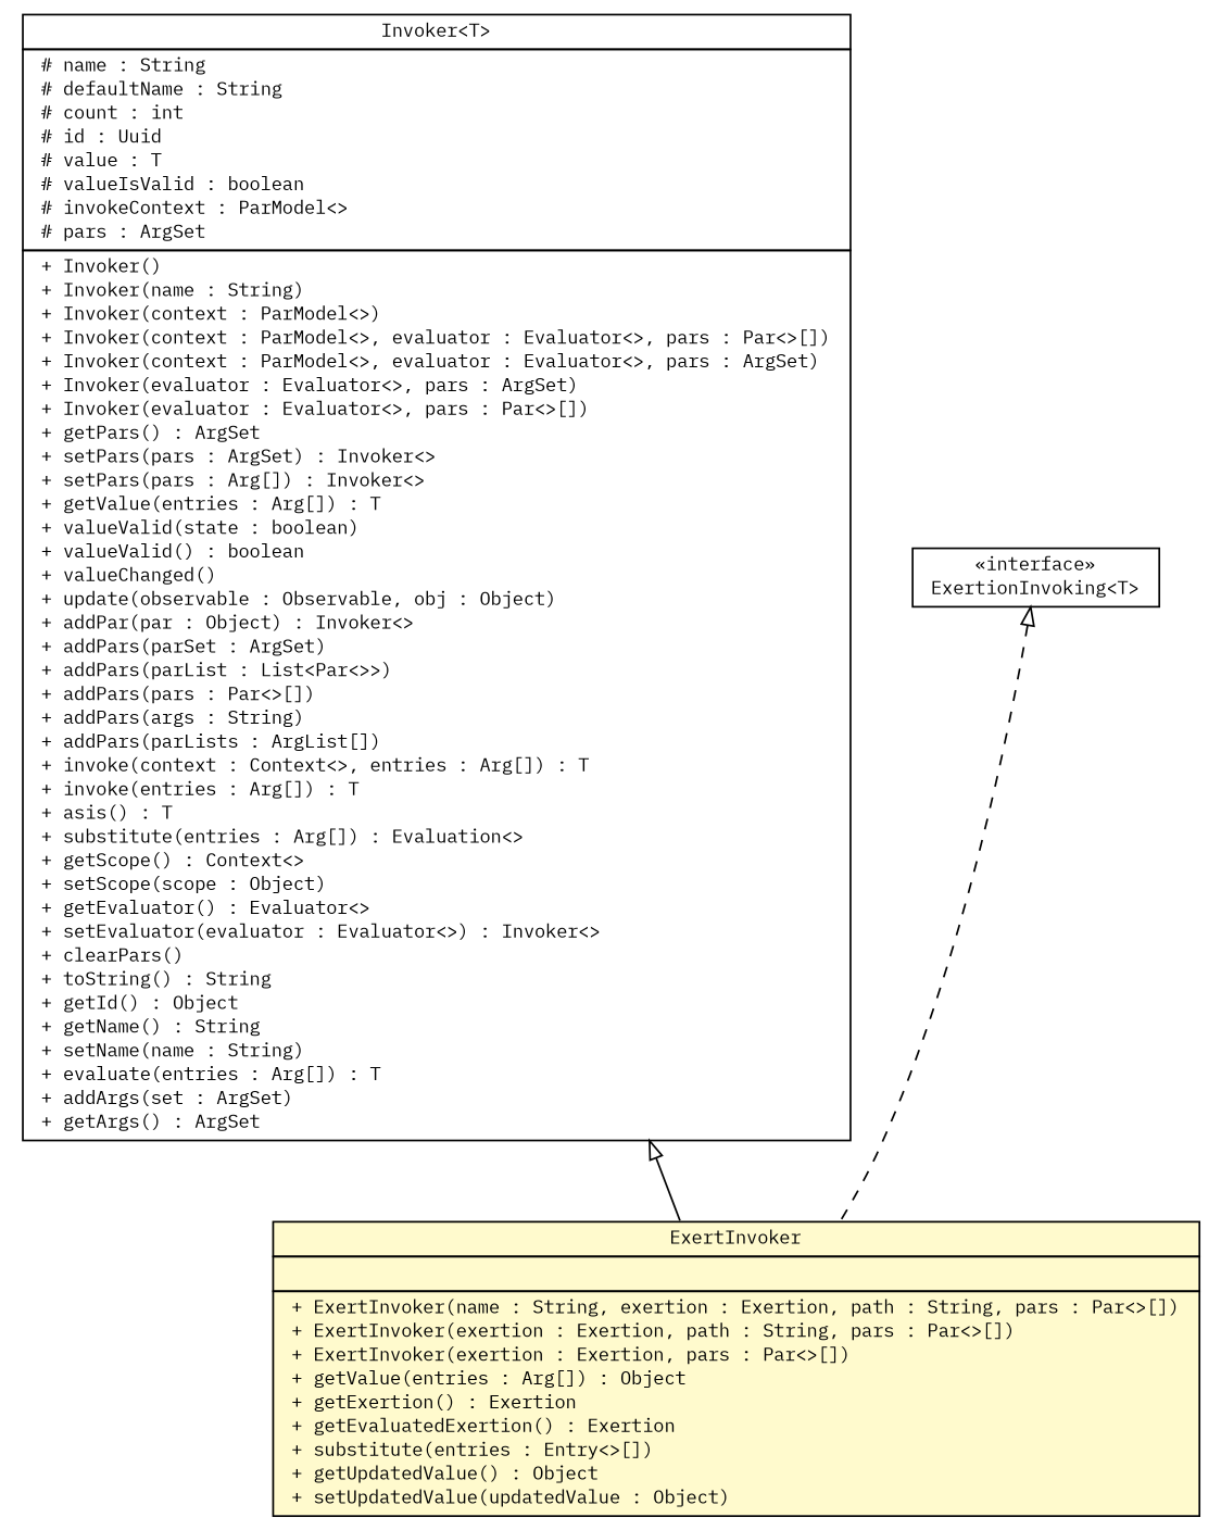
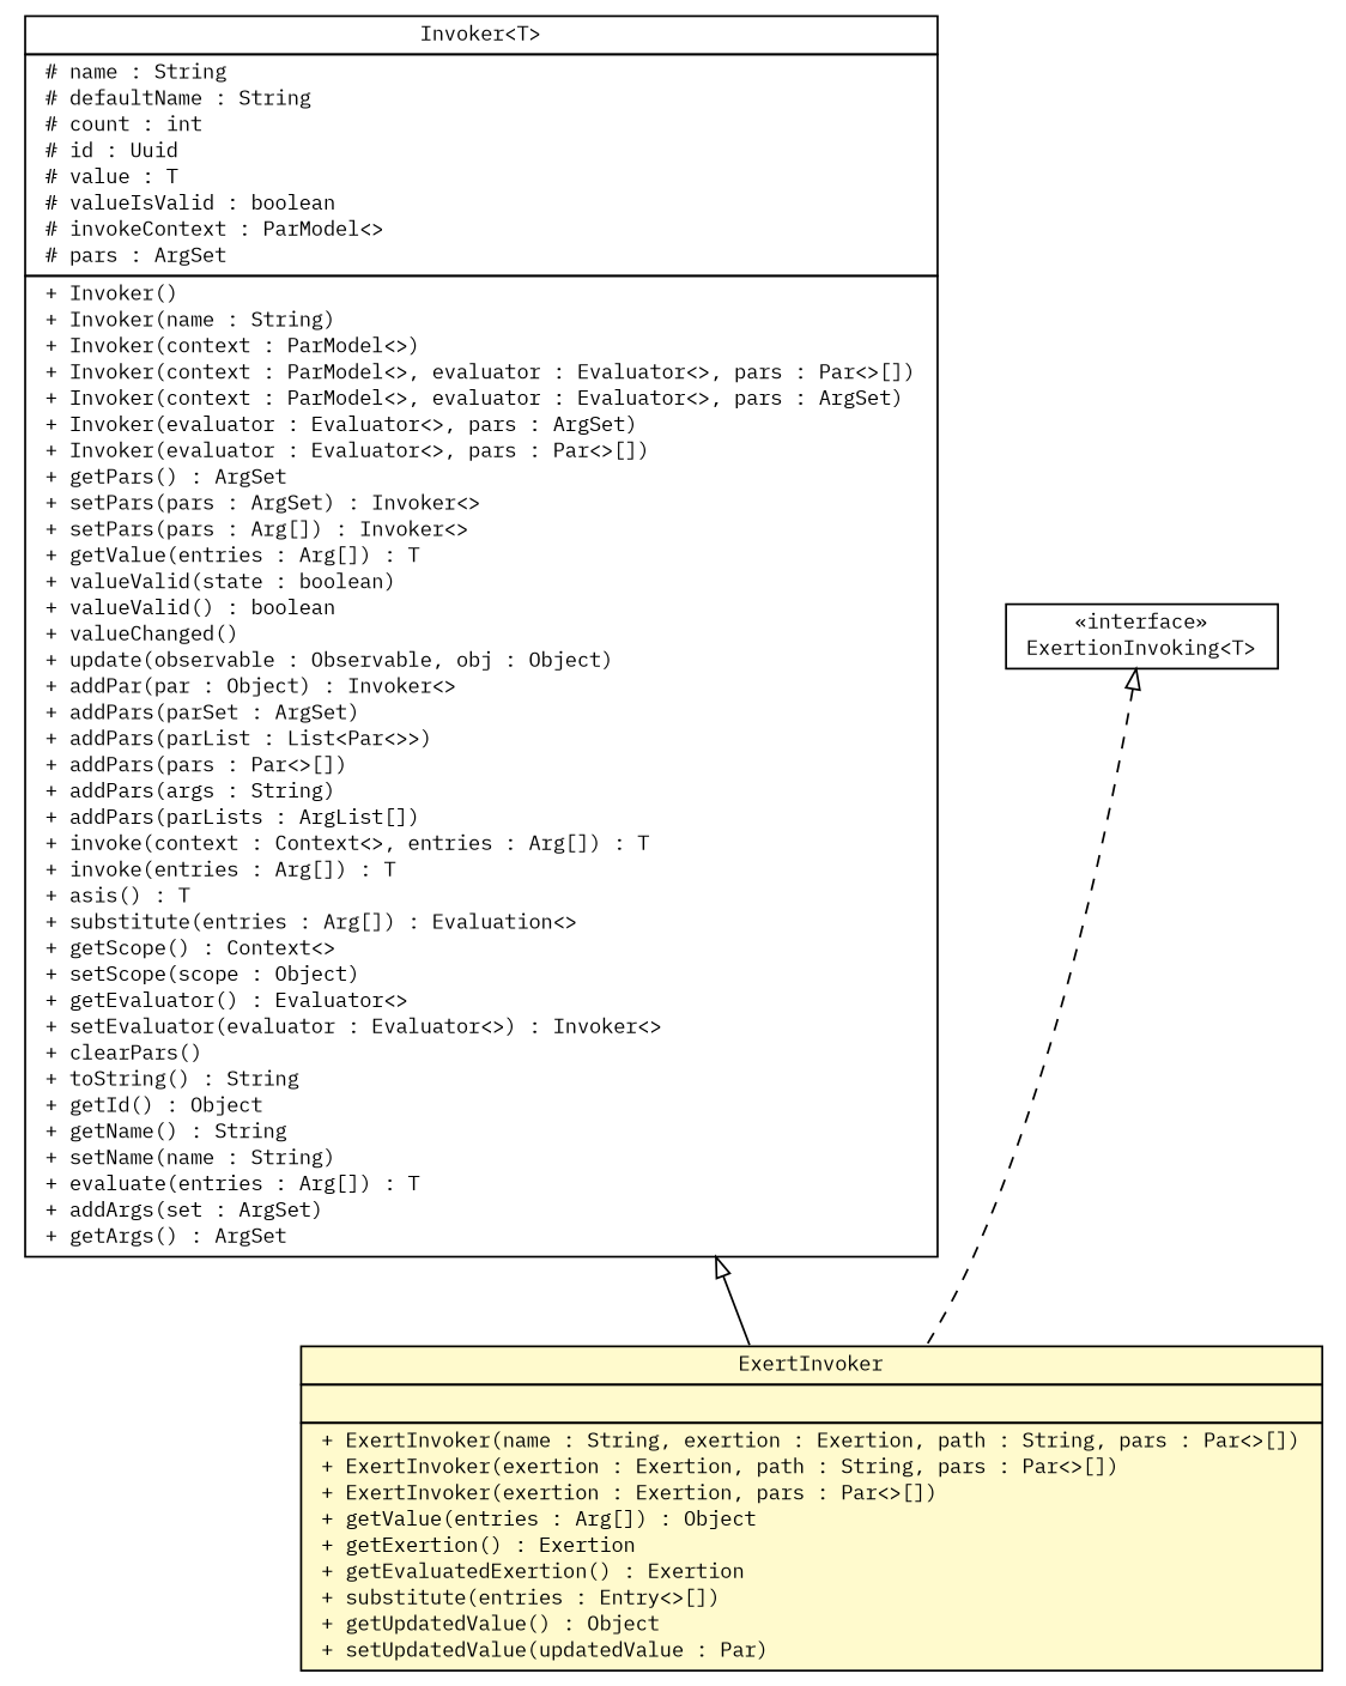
  digraph {
    fontname="IBM Plex Mono"
    nodesep=0.25
    ranksep=0.5
    node [fontcolor=black fontname="IBM Plex Mono" fontsize=10.0 shape=plaintext]
    edge [arrowtail=empty dir=back fontname="IBM Plex Mono" fontsize=10 headport=p labelfontname=Helvetica labelfontsize=10 tailport=p]
-   n1 [label=<<table title="sorcer.core.invoker.ExertInvoker" border="0" cellborder="1" cellspacing="0" cellpadding="2" port="p" bgcolor="lemonChiffon" href="./ExertInvoker.html"> 		<tr><td><table border="0" cellspacing="0" cellpadding="1"> <tr><td align="center" balign="center"> ExertInvoker </td></tr> 		</table></td></tr> 		<tr><td><table border="0" cellspacing="0" cellpadding="1"> <tr><td align="left" balign="left">  </td></tr> 		</table></td></tr> 		<tr><td><table border="0" cellspacing="0" cellpadding="1"> <tr><td align="left" balign="left"> + ExertInvoker(name : String, exertion : Exertion, path : String, pars : Par&lt;&gt;[]) </td></tr> <tr><td align="left" balign="left"> + ExertInvoker(exertion : Exertion, path : String, pars : Par&lt;&gt;[]) </td></tr> <tr><td align="left" balign="left"> + ExertInvoker(exertion : Exertion, pars : Par&lt;&gt;[]) </td></tr> <tr><td align="left" balign="left"> + getValue(entries : Arg[]) : Object </td></tr> <tr><td align="left" balign="left"> + getExertion() : Exertion </td></tr> <tr><td align="left" balign="left"> + getEvaluatedExertion() : Exertion </td></tr> <tr><td align="left" balign="left"> + substitute(entries : Entry&lt;&gt;[]) </td></tr> <tr><td align="left" balign="left"> + getUpdatedValue() : Object </td></tr> <tr><td align="left" balign="left"> + setUpdatedValue(updatedValue : Object) </td></tr> 		</table></td></tr> 		</table>>]
+   n1 [label=<<table title="sorcer.core.invoker.ExertInvoker" border="0" cellborder="1" cellspacing="0" cellpadding="2" port="p" bgcolor="lemonChiffon" href="./ExertInvoker.html"> 		<tr><td><table border="0" cellspacing="0" cellpadding="1"> <tr><td align="center" balign="center"> ExertInvoker </td></tr> 		</table></td></tr> 		<tr><td><table border="0" cellspacing="0" cellpadding="1"> <tr><td align="left" balign="left">  </td></tr> 		</table></td></tr> 		<tr><td><table border="0" cellspacing="0" cellpadding="1"> <tr><td align="left" balign="left"> + ExertInvoker(name : String, exertion : Exertion, path : String, pars : Par&lt;&gt;[]) </td></tr> <tr><td align="left" balign="left"> + ExertInvoker(exertion : Exertion, path : String, pars : Par&lt;&gt;[]) </td></tr> <tr><td align="left" balign="left"> + ExertInvoker(exertion : Exertion, pars : Par&lt;&gt;[]) </td></tr> <tr><td align="left" balign="left"> + getValue(entries : Arg[]) : Object </td></tr> <tr><td align="left" balign="left"> + getExertion() : Exertion </td></tr> <tr><td align="left" balign="left"> + getEvaluatedExertion() : Exertion </td></tr> <tr><td align="left" balign="left"> + substitute(entries : Entry&lt;&gt;[]) </td></tr> <tr><td align="left" balign="left"> + getUpdatedValue() : Object </td></tr> <tr><td align="left" balign="left"> + setUpdatedValue(updatedValue : Par) </td></tr> 		</table></td></tr> 		</table>>]
    n2 [label=<<table title="sorcer.core.invoker.Invoker" border="0" cellborder="1" cellspacing="0" cellpadding="2" port="p" href="./Invoker.html"> 		<tr><td><table border="0" cellspacing="0" cellpadding="1"> <tr><td align="center" balign="center"> Invoker&lt;T&gt; </td></tr> 		</table></td></tr> 		<tr><td><table border="0" cellspacing="0" cellpadding="1"> <tr><td align="left" balign="left"> # name : String </td></tr> <tr><td align="left" balign="left"> # defaultName : String </td></tr> <tr><td align="left" balign="left"> # count : int </td></tr> <tr><td align="left" balign="left"> # id : Uuid </td></tr> <tr><td align="left" balign="left"> # value : T </td></tr> <tr><td align="left" balign="left"> # valueIsValid : boolean </td></tr> <tr><td align="left" balign="left"> # invokeContext : ParModel&lt;&gt; </td></tr> <tr><td align="left" balign="left"> # pars : ArgSet </td></tr> 		</table></td></tr> 		<tr><td><table border="0" cellspacing="0" cellpadding="1"> <tr><td align="left" balign="left"> + Invoker() </td></tr> <tr><td align="left" balign="left"> + Invoker(name : String) </td></tr> <tr><td align="left" balign="left"> + Invoker(context : ParModel&lt;&gt;) </td></tr> <tr><td align="left" balign="left"> + Invoker(context : ParModel&lt;&gt;, evaluator : Evaluator&lt;&gt;, pars : Par&lt;&gt;[]) </td></tr> <tr><td align="left" balign="left"> + Invoker(context : ParModel&lt;&gt;, evaluator : Evaluator&lt;&gt;, pars : ArgSet) </td></tr> <tr><td align="left" balign="left"> + Invoker(evaluator : Evaluator&lt;&gt;, pars : ArgSet) </td></tr> <tr><td align="left" balign="left"> + Invoker(evaluator : Evaluator&lt;&gt;, pars : Par&lt;&gt;[]) </td></tr> <tr><td align="left" balign="left"> + getPars() : ArgSet </td></tr> <tr><td align="left" balign="left"> + setPars(pars : ArgSet) : Invoker&lt;&gt; </td></tr> <tr><td align="left" balign="left"> + setPars(pars : Arg[]) : Invoker&lt;&gt; </td></tr> <tr><td align="left" balign="left"> + getValue(entries : Arg[]) : T </td></tr> <tr><td align="left" balign="left"> + valueValid(state : boolean) </td></tr> <tr><td align="left" balign="left"> + valueValid() : boolean </td></tr> <tr><td align="left" balign="left"> + valueChanged() </td></tr> <tr><td align="left" balign="left"> + update(observable : Observable, obj : Object) </td></tr> <tr><td align="left" balign="left"> + addPar(par : Object) : Invoker&lt;&gt; </td></tr> <tr><td align="left" balign="left"> + addPars(parSet : ArgSet) </td></tr> <tr><td align="left" balign="left"> + addPars(parList : List&lt;Par&lt;&gt;&gt;) </td></tr> <tr><td align="left" balign="left"> + addPars(pars : Par&lt;&gt;[]) </td></tr> <tr><td align="left" balign="left"> + addPars(args : String) </td></tr> <tr><td align="left" balign="left"> + addPars(parLists : ArgList[]) </td></tr> <tr><td align="left" balign="left"> + invoke(context : Context&lt;&gt;, entries : Arg[]) : T </td></tr> <tr><td align="left" balign="left"> + invoke(entries : Arg[]) : T </td></tr> <tr><td align="left" balign="left"> + asis() : T </td></tr> <tr><td align="left" balign="left"> + substitute(entries : Arg[]) : Evaluation&lt;&gt; </td></tr> <tr><td align="left" balign="left"> + getScope() : Context&lt;&gt; </td></tr> <tr><td align="left" balign="left"> + setScope(scope : Object) </td></tr> <tr><td align="left" balign="left"> + getEvaluator() : Evaluator&lt;&gt; </td></tr> <tr><td align="left" balign="left"> + setEvaluator(evaluator : Evaluator&lt;&gt;) : Invoker&lt;&gt; </td></tr> <tr><td align="left" balign="left"> + clearPars() </td></tr> <tr><td align="left" balign="left"> + toString() : String </td></tr> <tr><td align="left" balign="left"> + getId() : Object </td></tr> <tr><td align="left" balign="left"> + getName() : String </td></tr> <tr><td align="left" balign="left"> + setName(name : String) </td></tr> <tr><td align="left" balign="left"> + evaluate(entries : Arg[]) : T </td></tr> <tr><td align="left" balign="left"> + addArgs(set : ArgSet) </td></tr> <tr><td align="left" balign="left"> + getArgs() : ArgSet </td></tr> 		</table></td></tr> 		</table>>]
    n3 [label=<<table title="sorcer.core.invoker.ExertionInvoking" border="0" cellborder="1" cellspacing="0" cellpadding="2" port="p" href="./ExertionInvoking.html"> 		<tr><td><table border="0" cellspacing="0" cellpadding="1"> <tr><td align="center" balign="center"> &#171;interface&#187; </td></tr> <tr><td align="center" balign="center"> ExertionInvoking&lt;T&gt; </td></tr> 		</table></td></tr> 		</table>>]
    n2 -> n1
    n3 -> n1 [style=dashed]
  }
